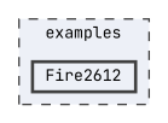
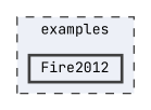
  digraph {
    compound=true
    fontname="JetBrains Mono"
-   n1 [color=grey25 fillcolor="#edf0f7" fontname="JetBrains Mono" fontsize=10 height=0.2 label=Fire2612 shape=box style="filled,bold" width=0.4]
+   n1 [color=grey25 fillcolor="#edf0f7" fontname="JetBrains Mono" fontsize=10 height=0.2 label=Fire2012 shape=box style="filled,bold" width=0.4]
    subgraph cluster_1 {
      bgcolor="#edf0f7"
      fontsize=10
      label=examples
      pencolor=grey25
      style="filled,dashed"
      n1
    }
  }
